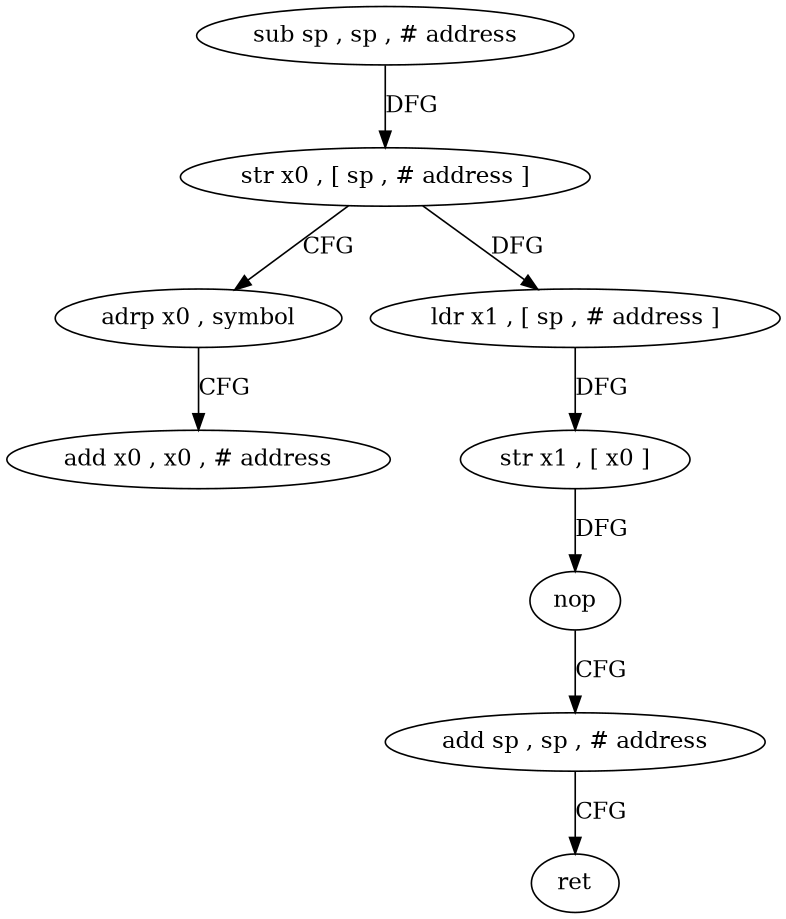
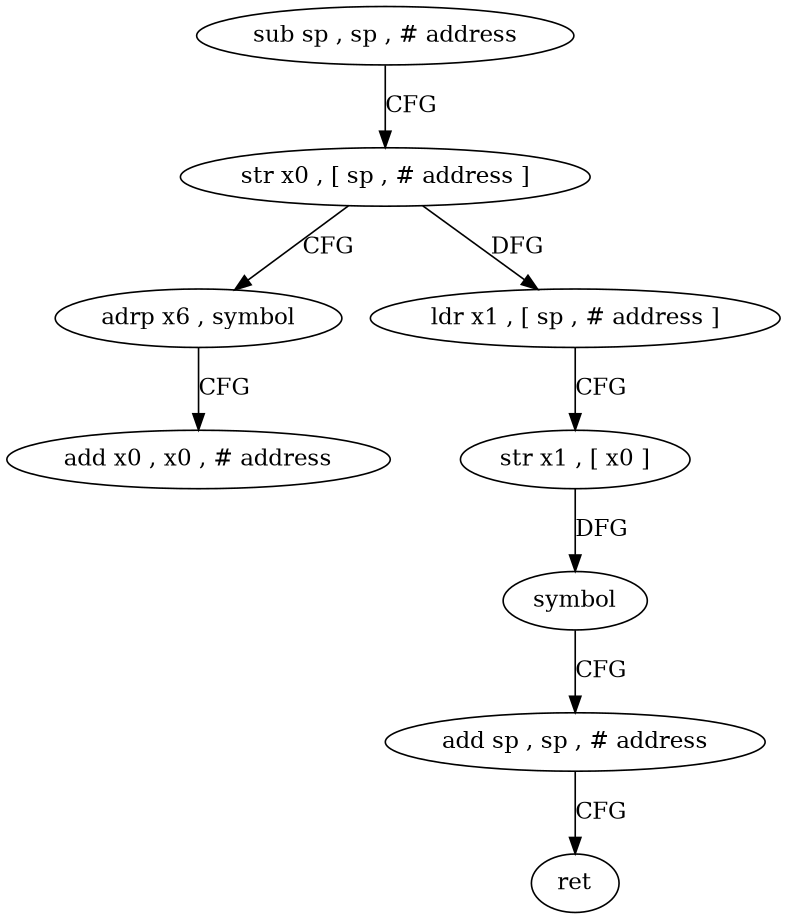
  digraph {
    n1 [label="sub sp , sp , # address"]
    n2 [label="str x0 , [ sp , # address ]"]
-   n3 [label="adrp x0 , symbol"]
+   n3 [label="adrp x6 , symbol"]
    n4 [label="ldr x1 , [ sp , # address ]"]
    n5 [label="add x0 , x0 , # address"]
    n6 [label="str x1 , [ x0 ]"]
-   n7 [label=nop]
+   n7 [label=symbol]
    n8 [label="add sp , sp , # address"]
    n9 [label=ret]
-   n1 -> n2 [label=DFG]
+   n1 -> n2 [label=CFG]
    n2 -> n3 [label=CFG]
    n2 -> n4 [label=DFG]
    n3 -> n5 [label=CFG]
-   n4 -> n6 [label=DFG]
+   n4 -> n6 [label=CFG]
    n6 -> n7 [label=DFG]
    n7 -> n8 [label=CFG]
    n8 -> n9 [label=CFG]
  }
